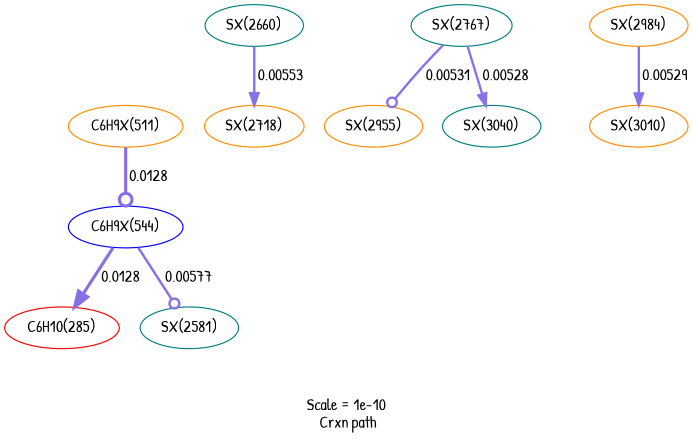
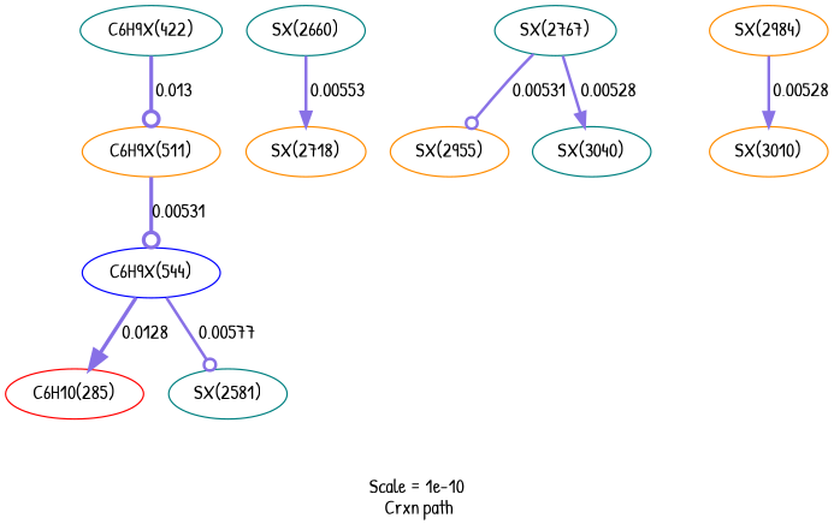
  digraph {
    fontname="Patrick Hand"
    label="Scale = 1e-10\l Crxn path"
    node [color=teal fontname="Patrick Hand"]
    edge [arrowhead=odot arrowsize=1.36 color="0.7, 0.513, 0.9" fontname="Patrick Hand" style="setlinewidth(2.71)"]
+   n1 [label="C6H9X(422)"]
    n2 [color=darkorange label="C6H9X(511)"]
    n3 [color=blue label="C6H9X(544)"]
    n4 [color=red label="C6H10(285)"]
    n5 [label="SX(2581)"]
    n6 [label="SX(2660)"]
    n7 [color=darkorange label="SX(2718)"]
    n8 [label="SX(2767)"]
    n9 [color=darkorange label="SX(2955)"]
    n10 [label="SX(3040)"]
    n11 [color=darkorange label="SX(2984)"]
    n12 [color=darkorange label="SX(3010)"]
-   n2 -> n3 [label=" 0.0128"]
+   n1 -> n2 [label=" 0.013" style="setlinewidth(2.72)"]
+   n2 -> n3 [label=" 0.00531"]
    n3 -> n4 [arrowhead=normal label=" 0.0128"]
    n3 -> n5 [arrowsize=1.05 color="0.7, 0.506, 0.9" label=" 0.00577" style="setlinewidth(2.11)"]
    n6 -> n7 [arrowhead=normal arrowsize=1.04 color="0.7, 0.506, 0.9" label=" 0.00553" style="setlinewidth(2.08)"]
    n8 -> n9 [arrowsize=1.02 color="0.7, 0.505, 0.9" label=" 0.00531" style="setlinewidth(2.05)"]
    n8 -> n10 [arrowhead=normal arrowsize=1.02 color="0.7, 0.505, 0.9" label=" 0.00528" style="setlinewidth(2.04)"]
-   n11 -> n12 [arrowhead=normal arrowsize=1.02 color="0.7, 0.505, 0.9" label=" 0.00529" style="setlinewidth(2.04)"]
+   n11 -> n12 [arrowhead=normal arrowsize=1.02 color="0.7, 0.505, 0.9" label=" 0.00528" style="setlinewidth(2.04)"]
  }
